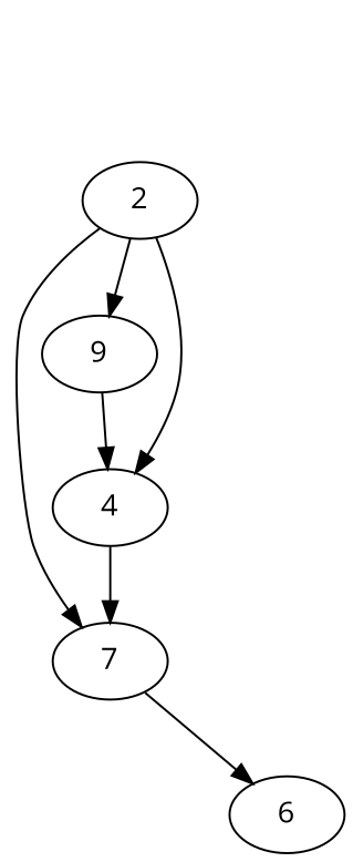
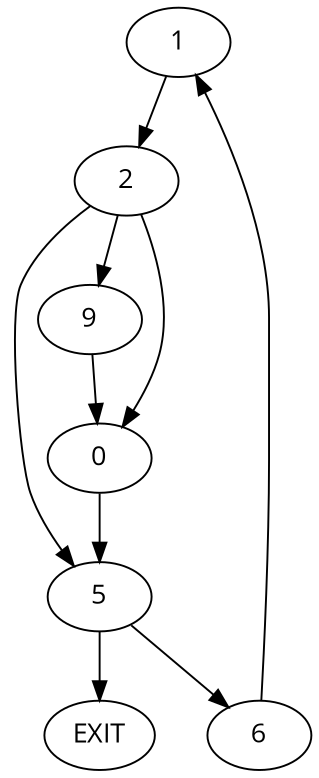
  digraph {
    fontname="Open Sans"
    node [fontname="Open Sans"]
    edge [fontname="Open Sans"]
+   1
    2
-   5 [label=7]
+   5
    n4 [label=9]
-   4
+   4 [label=0]
    6
+   n7 [label=EXIT]
+   1 -> 2
    2 -> 5
    2 -> n4
    2 -> 4
    5 -> 6
+   5 -> n7
    n4 -> 4
    4 -> 5
+   6 -> 1
  }
